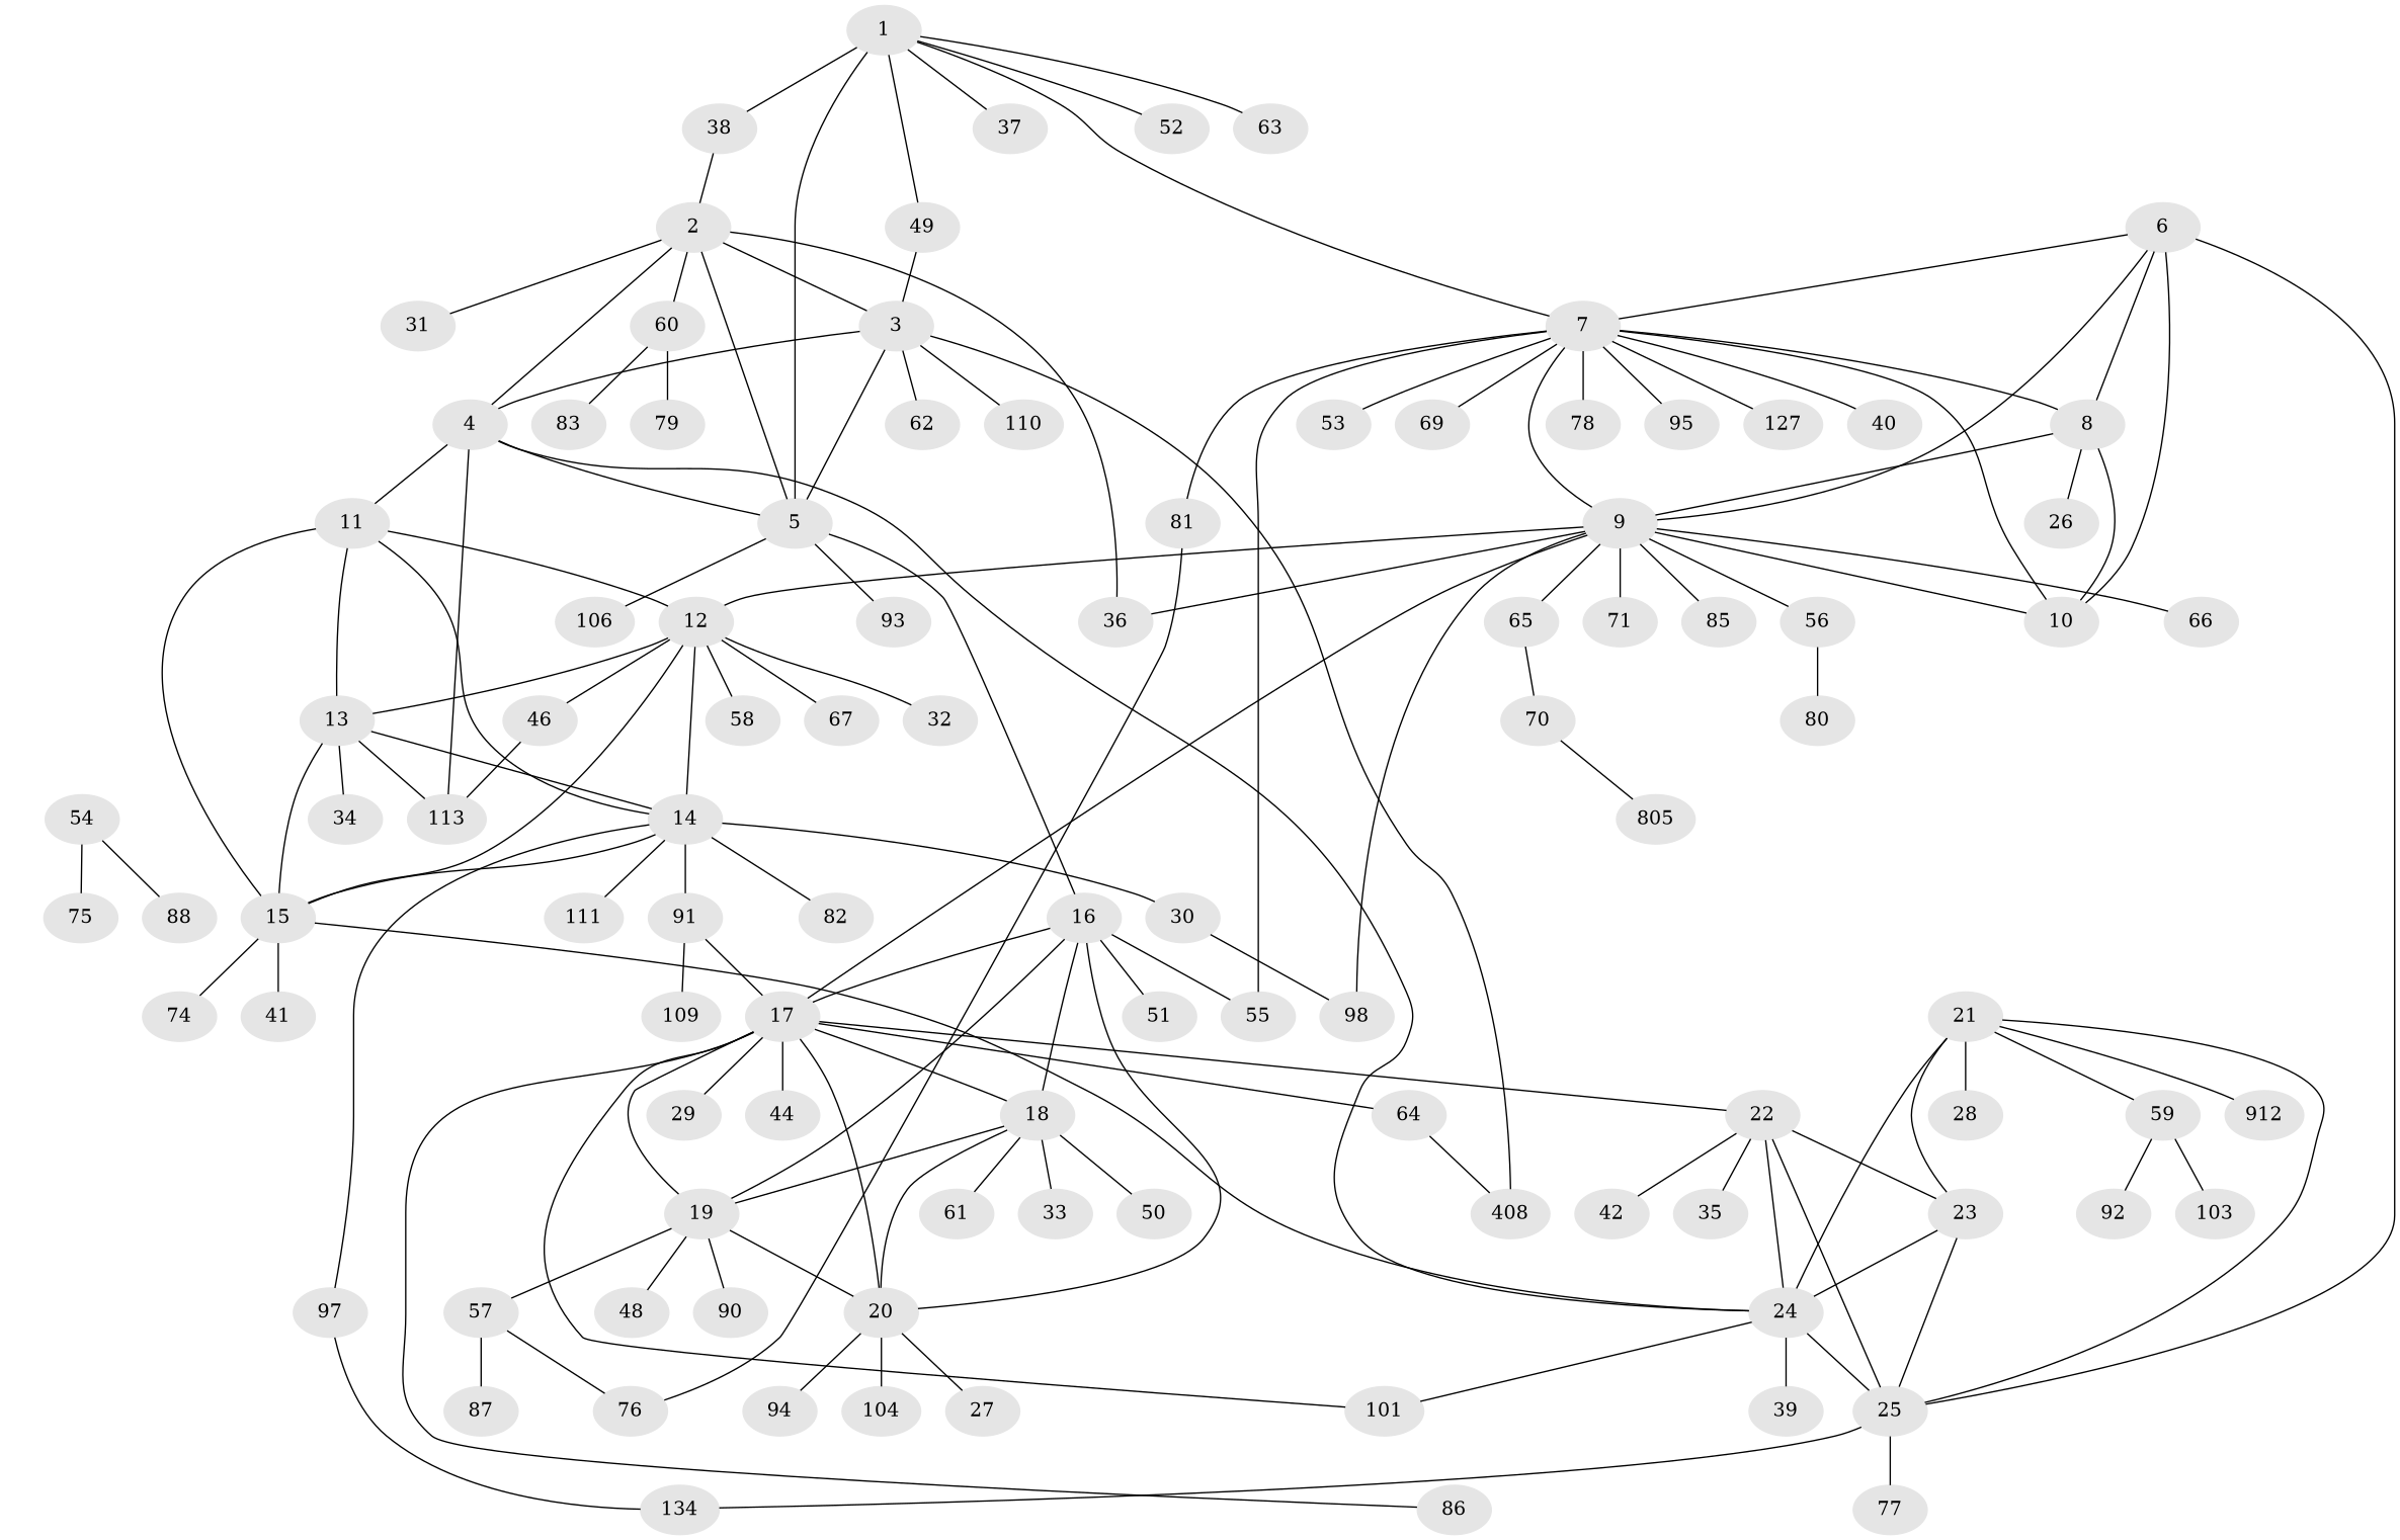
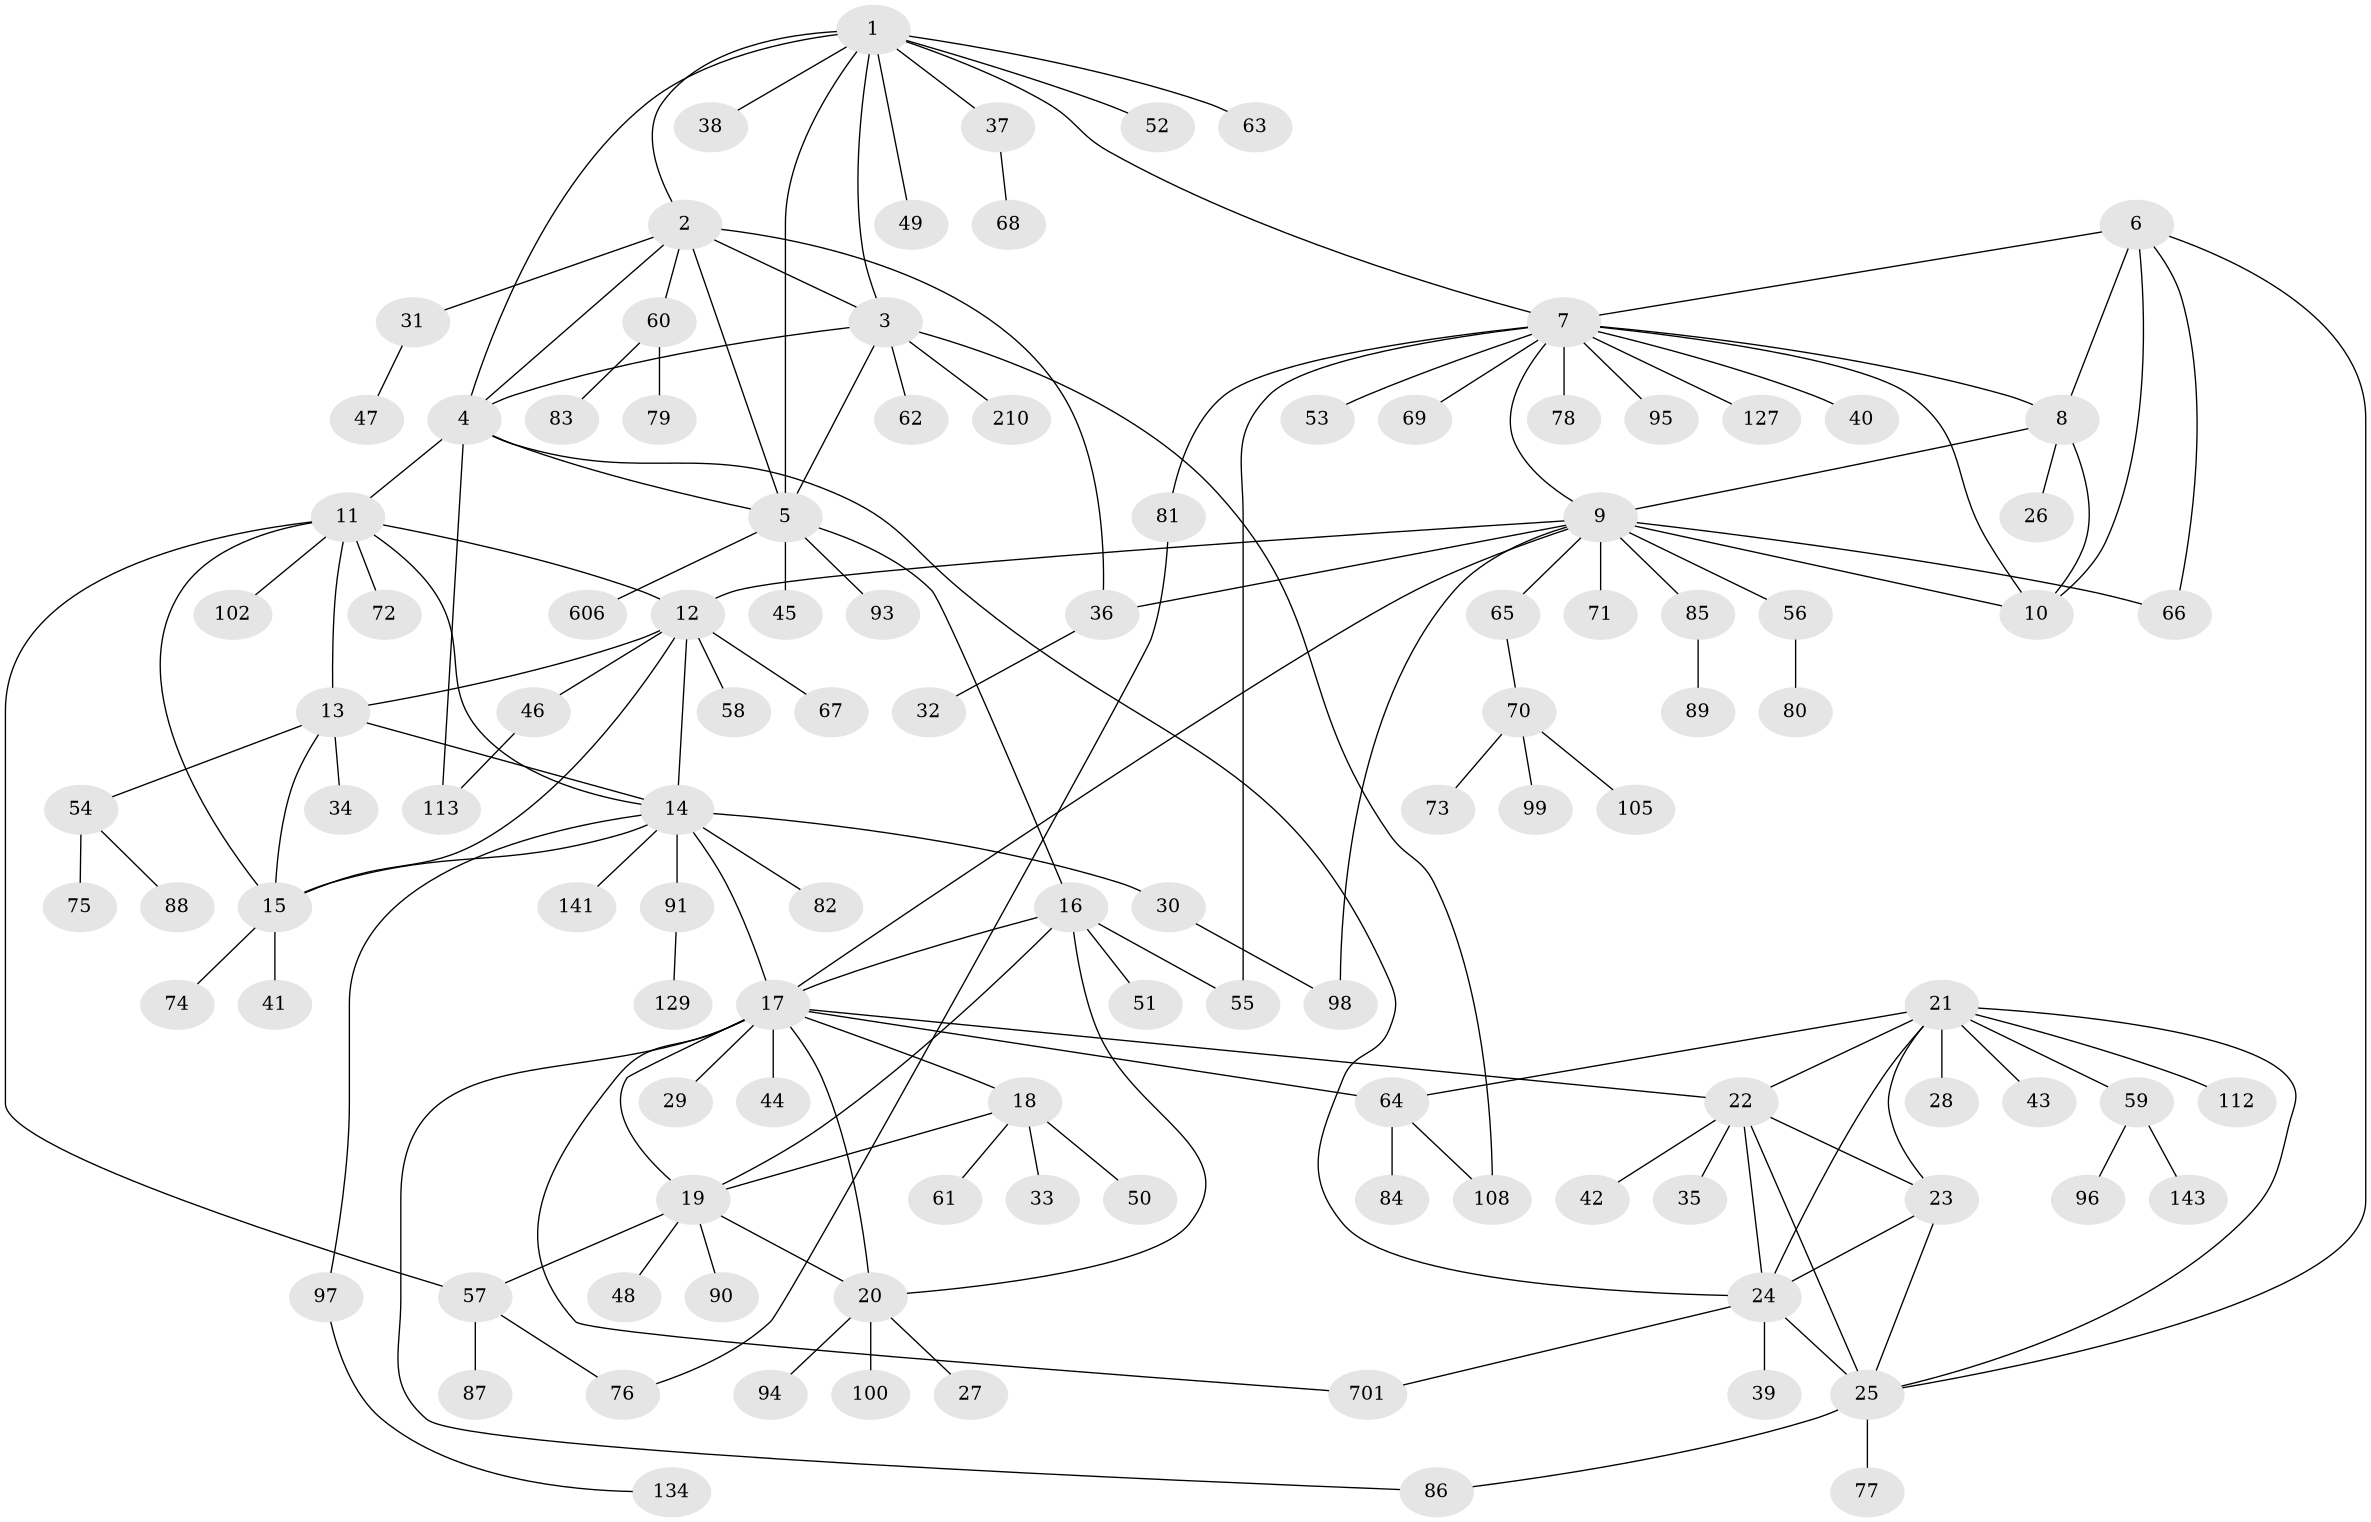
  graph {
    node [color=gray90 style=filled]
    1
    2
    3
    4
    5
    7
    37
    38
    49
    52
    63
    31
    36
    60
    62
-   108 [label=408]
-   110
+   108
+   110 [label=210]
    11
    24
    113
    16
+   45
    93
-   106
+   106 [label=606]
    8
    9
    10
    40
    53
    55
    69
    78
    81
    95
    n35 [label=127]
+   68
+   47
    79
    83
    12
    13
    14
    15
    57
+   72
+   102
    25
-   101
+   101 [label=701]
    39
    17
    18
    19
    20
    51
    6
    26
    56
    65
    66
    71
    85
    98
    86
    77
    76
    32
    46
    58
    67
    22
    29
    44
    64
    80
    70
+   89
    34
    54
    30
    82
    91
    97
-   111
+   111 [label=141]
    41
    74
    87
    75
    88
-   109
+   109 [label=129]
    n90 [label=134]
    33
    50
    61
    48
    90
    27
    94
-   100 [label=104]
+   100
    23
    35
    42
+   84
    21
    28
+   43
    59
-   112 [label=912]
-   92
-   103
-   105 [label=805]
-   38 -- 2
-   49 -- 3
+   112
+   92 [label=96]
+   103 [label=143]
+   73
+   99
+   105
+   1 -- 2
+   1 -- 3
+   1 -- 4
    1 -- 5
    1 -- 7
    1 -- 37
    1 -- 38
    1 -- 49
    1 -- 52
    1 -- 63
    2 -- 3
    2 -- 4
    2 -- 5
    2 -- 31
    2 -- 36
    2 -- 60
    3 -- 4
    3 -- 5
    3 -- 62
    3 -- 108
    3 -- 110
    4 -- 5
    4 -- 11
    4 -- 24
    4 -- 113
    5 -- 16
+   5 -- 45
    5 -- 93
    5 -- 106
    7 -- 8
    7 -- 9
    7 -- 10
    7 -- 40
    7 -- 53
    7 -- 55
    7 -- 69
    7 -- 78
    7 -- 81
    7 -- 95
    7 -- n35
+   37 -- 68
+   31 -- 47
    60 -- 79
    60 -- 83
    11 -- 12
    11 -- 13
    11 -- 14
    11 -- 15
+   11 -- 57
+   11 -- 72
+   11 -- 102
    24 -- 25
    24 -- 101
    24 -- 39
    16 -- 55
    16 -- 17
-   16 -- 18
    16 -- 19
    16 -- 20
    16 -- 51
    8 -- 9
    8 -- 10
    8 -- 26
    9 -- 36
    9 -- 10
    9 -- 12
    9 -- 17
    9 -- 56
    9 -- 65
    9 -- 66
    9 -- 71
    9 -- 85
    9 -- 98
    81 -- 76
    12 -- 13
    12 -- 14
    12 -- 15
-   12 -- 32
+   36 -- 32
    12 -- 46
    12 -- 58
    12 -- 67
    13 -- 14
    13 -- 15
    13 -- 34
-   13 -- 113
+   13 -- 54
    14 -- 15
-   91 -- 17
+   14 -- 17
    14 -- 30
    14 -- 82
    14 -- 91
    14 -- 97
    14 -- 111
-   15 -- 24
    15 -- 41
    15 -- 74
    57 -- 76
    57 -- 87
-   25 -- n90
+   25 -- 86
    25 -- 77
    17 -- 101
    17 -- 18
    17 -- 19
    17 -- 20
    17 -- 86
    17 -- 22
    17 -- 29
    17 -- 44
    17 -- 64
    18 -- 19
-   18 -- 20
    18 -- 33
    18 -- 50
    18 -- 61
    19 -- 57
    19 -- 20
    19 -- 48
    19 -- 90
    20 -- 27
    20 -- 94
    20 -- 100
    6 -- 7
    6 -- 8
-   6 -- 9
+   6 -- 66
    6 -- 10
    6 -- 25
    56 -- 80
    65 -- 70
+   85 -- 89
    46 -- 113
    22 -- 24
    22 -- 25
    22 -- 23
    22 -- 35
    22 -- 42
    64 -- 108
+   64 -- 84
+   70 -- 73
+   70 -- 99
    70 -- 105
    54 -- 75
    54 -- 88
    30 -- 98
    91 -- 109
    97 -- n90
    23 -- 24
    23 -- 25
    21 -- 24
    21 -- 25
+   21 -- 22
+   21 -- 64
    21 -- 23
    21 -- 28
+   21 -- 43
    21 -- 59
    21 -- 112
    59 -- 92
    59 -- 103
  }
